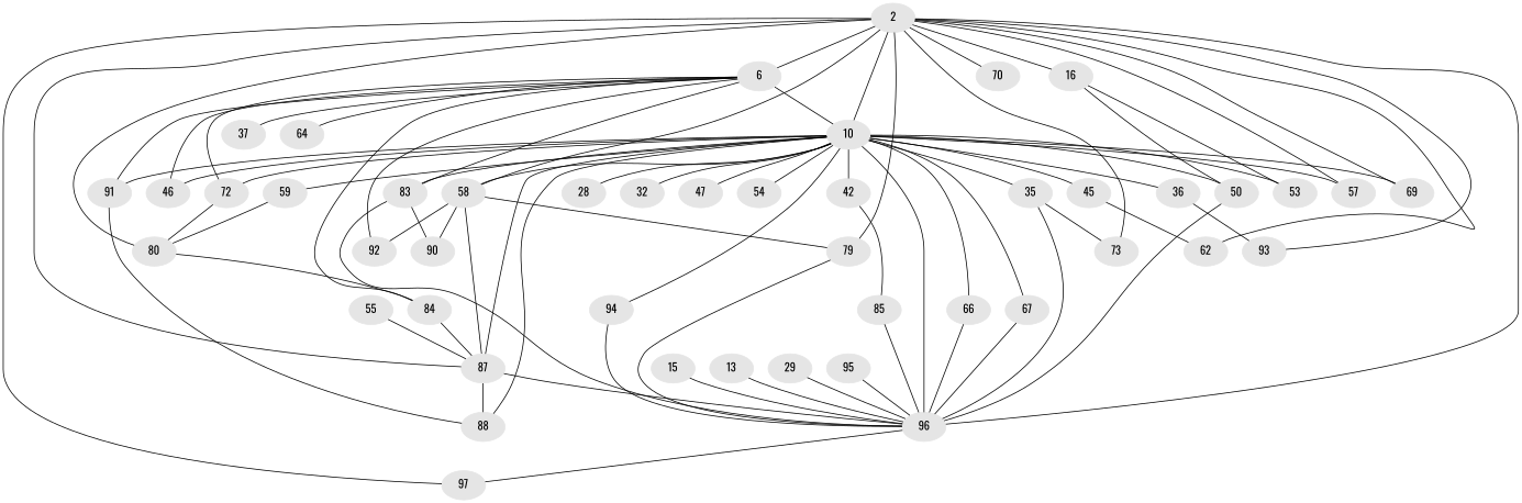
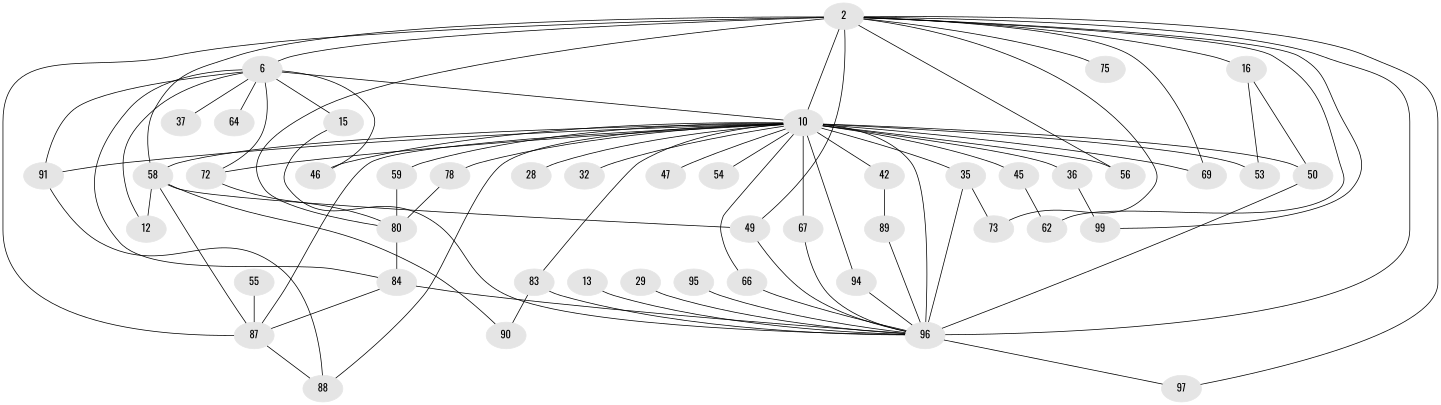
  graph {
    fontname=Oswald
    node [color=gray90 fontname=Oswald style=filled]
    edge [fontname=Oswald]
    n1 [label=2 super="+1"]
    6 [super="+2"]
    10 [super="+8+7"]
    n4 [label=16]
-   56 [label=57]
+   56
    58 [super="+33+43+51"]
    62
    69
    73
-   75 [super="+61" label=70]
-   79 [super="+27+65+60"]
+   75 [super="+61"]
+   79 [super="+27+65+60" label=49]
    80 [super="+70+68"]
    87 [super="+40"]
-   93 [super="+52"]
+   93 [super="+52" label=99]
    96 [super="+77+81+23+9+86"]
    97
    15
    37
    46
    64
    72 [super="+41"]
    84 [super="+76"]
    91 [super="+63"]
-   92
+   92 [label=12]
    88 [super="+12+34+49+74"]
    28
    32
    35 [super="+30"]
    36
    42
    45 [super="+20"]
    47
    50 [super="+26"]
    53
    54
    59
    66
    67
+   78
    83 [super="+82+18"]
    94
    90
-   89 [label=85]
+   89
    13
    29
    55
    95
    n1 -- 6 [weight=4]
    n1 -- 10 [weight=8]
    n1 -- n4 [weight=2]
    n1 -- 56
    n1 -- 58 [weight=2]
    n1 -- 62
    n1 -- 69
    n1 -- 73
    n1 -- 75 [weight=3]
    n1 -- 79 [weight=6]
    n1 -- 80 [weight=4]
    n1 -- 87 [weight=2]
    n1 -- 93
    n1 -- 96 [weight=6]
    n1 -- 97
    6 -- 10 [weight=8]
-   6 -- 83
+   6 -- 15
    6 -- 37
    6 -- 46
    6 -- 64 [weight=2]
    6 -- 72
    6 -- 84
    6 -- 91 [weight=2]
    6 -- 92
    10 -- 56
    10 -- 58 [weight=3]
    10 -- 69
    10 -- 87
    10 -- 96 [weight=12]
    10 -- 46
    10 -- 72 [weight=2]
    10 -- 91
    10 -- 88 [weight=2]
    10 -- 28 [weight=2]
    10 -- 32 [weight=2]
    10 -- 35
    10 -- 36 [weight=2]
    10 -- 42 [weight=2]
    10 -- 45 [weight=3]
    10 -- 47 [weight=2]
    10 -- 50
    10 -- 53
    10 -- 54 [weight=2]
    10 -- 59
    10 -- 66
    10 -- 67
+   10 -- 78
    10 -- 83
    10 -- 94
    n4 -- 50
    n4 -- 53
    58 -- 79
    58 -- 87
    58 -- 92
    58 -- 90
    79 -- 96
    80 -- 84
-   87 -- 96 [weight=4]
+   84 -- 96 [weight=4]
    87 -- 88 [weight=2]
    96 -- 97
    15 -- 96
    72 -- 80
    84 -- 87
    91 -- 88
    35 -- 73
    35 -- 96 [weight=2]
    36 -- 93 [weight=2]
    42 -- 89
    45 -- 62
    50 -- 96
    59 -- 80
    66 -- 96
    67 -- 96
+   78 -- 80
    83 -- 96 [weight=3]
    83 -- 90
    94 -- 96
    89 -- 96
    13 -- 96 [weight=2]
    29 -- 96 [weight=2]
    55 -- 87 [weight=2]
    95 -- 96 [weight=2]
  }
